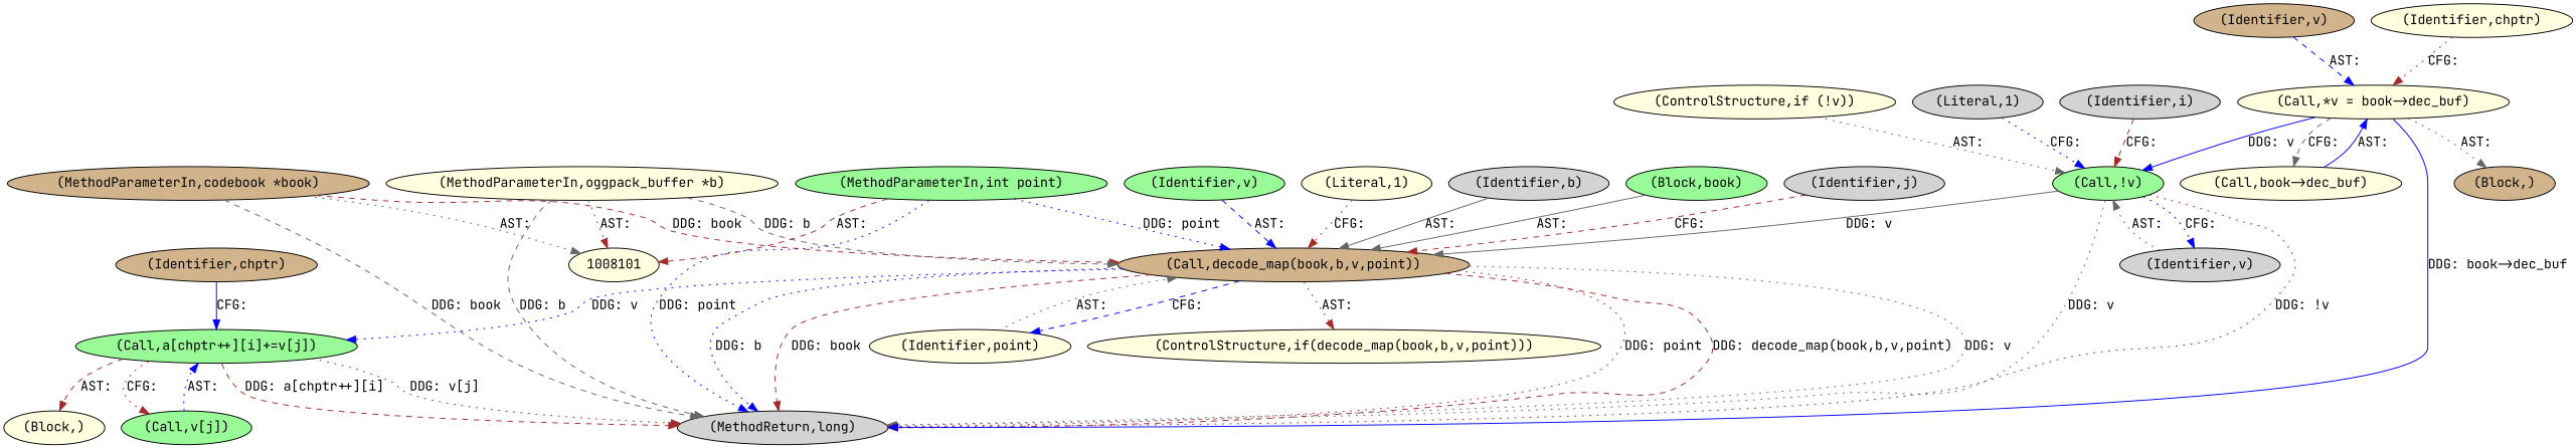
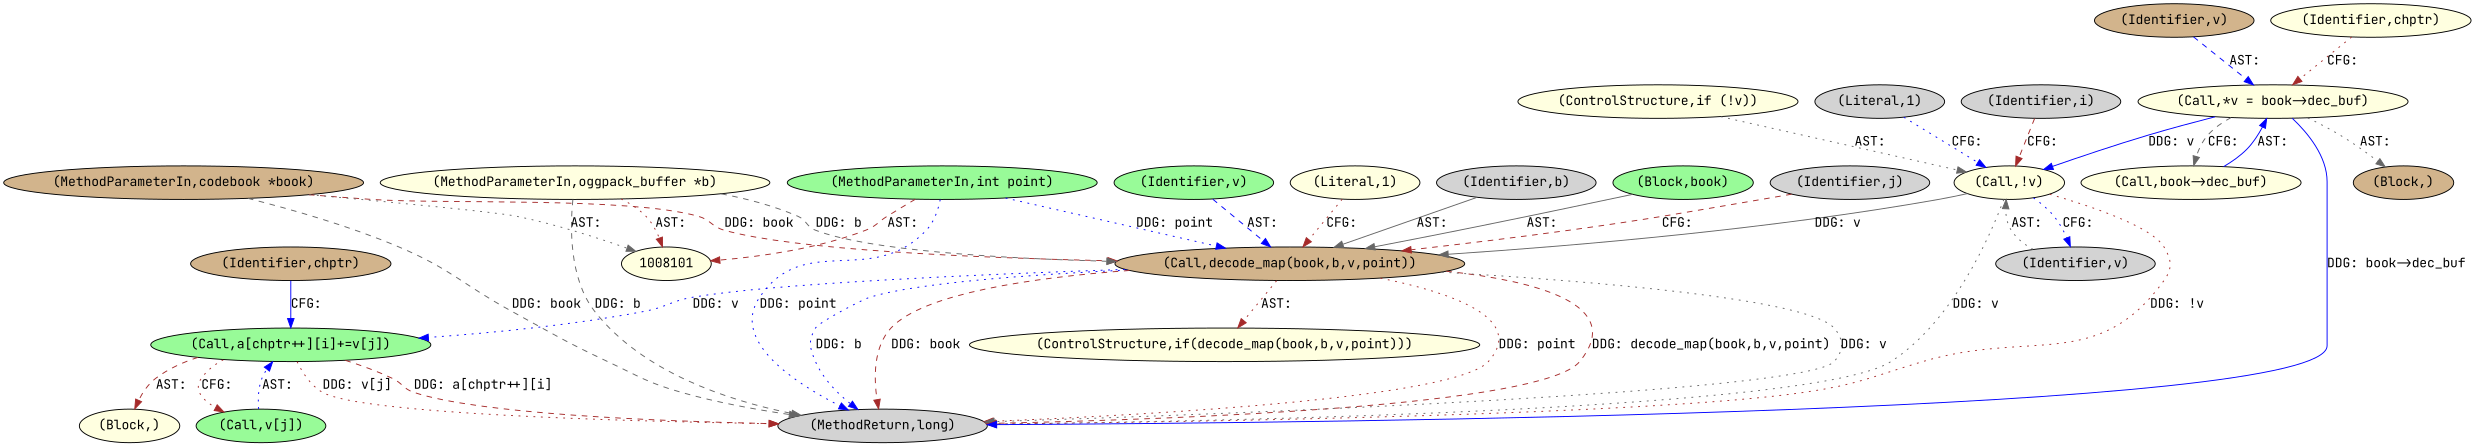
  digraph {
    fontname="JetBrains Mono"
    node [fillcolor=lightyellow fontname="JetBrains Mono" style=filled]
    edge [color=brown fontname="JetBrains Mono" style=dotted]
    n1 [fillcolor=palegreen label="(Call,a[chptr++][i]+=v[j])"]
    n2 [fillcolor=lightgrey label="(MethodReturn,long)"]
    n3 [fillcolor=palegreen label="(Call,v[j])"]
    n4 [label="(Block,)"]
    n5 [fillcolor=tan label="(Call,decode_map(book,b,v,point))"]
-   n6 [label="(Identifier,point)"]
    n7 [label="(ControlStructure,if(decode_map(book,b,v,point)))"]
    n8 [fillcolor=tan label="(MethodParameterIn,codebook *book)"]
    n9 [label=1008101]
    n10 [label="(MethodParameterIn,oggpack_buffer *b)"]
-   n11 [fillcolor=palegreen label="(Call,!v)"]
+   n11 [label="(Call,!v)"]
    n12 [fillcolor=lightgrey label="(Identifier,v)"]
    n13 [label="(ControlStructure,if (!v))"]
    n14 [label="(Call,*v = book->dec_buf)"]
    n15 [fillcolor=tan label="(Block,)"]
    n16 [label="(Call,book->dec_buf)"]
    n17 [fillcolor=palegreen label="(MethodParameterIn,int point)"]
    n18 [fillcolor=palegreen label="(Block,book)"]
    n19 [fillcolor=lightgrey label="(Identifier,j)"]
    n20 [fillcolor=palegreen label="(Identifier,v)"]
    n21 [fillcolor=lightgrey label="(Literal,1)"]
    n22 [fillcolor=lightgrey label="(Identifier,i)"]
    n23 [label="(Literal,1)"]
    n24 [fillcolor=lightgrey label="(Identifier,b)"]
    n25 [fillcolor=tan label="(Identifier,v)"]
    n26 [label="(Identifier,chptr)"]
    n27 [fillcolor=tan label="(Identifier,chptr)"]
    n1 -> n2 [label="DDG: v[j]"]
    n1 -> n2 [label="DDG: a[chptr++][i]" style=dashed]
    n1 -> n3 [label="CFG: "]
    n1 -> n4 [label="AST: " style=dashed]
    n3 -> n1 [color=blue label="AST: "]
    n5 -> n1 [color=blue label="DDG: v"]
    n5 -> n2 [label="DDG: point"]
    n5 -> n2 [label="DDG: decode_map(book,b,v,point)" style=dashed]
    n5 -> n2 [color=gray40 label="DDG: v"]
    n5 -> n2 [color=blue label="DDG: b"]
    n5 -> n2 [label="DDG: book" style=dashed]
-   n5 -> n6 [color=blue label="CFG: " style=dashed]
    n5 -> n7 [label="AST: "]
-   n6 -> n5 [color=gray40 label="AST: "]
    n8 -> n2 [color=gray40 label="DDG: book" style=dashed]
    n8 -> n5 [label="DDG: book" style=dashed]
    n8 -> n9 [color=gray40 label="AST: "]
    n10 -> n2 [color=gray40 label="DDG: b" style=dashed]
    n10 -> n5 [color=gray40 label="DDG: b" style=dashed]
    n10 -> n9 [label="AST: "]
    n11 -> n2 [color=gray40 label="DDG: v"]
    n11 -> n2 [label="DDG: !v"]
    n11 -> n5 [color=gray40 label="DDG: v" style=solid]
    n11 -> n12 [color=blue label="CFG: "]
    n12 -> n11 [color=gray40 label="AST: "]
    n13 -> n11 [color=gray40 label="AST: "]
    n14 -> n2 [color=blue label="DDG: book->dec_buf" style=solid]
    n14 -> n11 [color=blue label="DDG: v" style=solid]
    n14 -> n15 [color=gray40 label="AST: "]
    n14 -> n16 [color=gray40 label="CFG: " style=dashed]
    n16 -> n14 [color=blue label="AST: " style=solid]
    n17 -> n2 [color=blue label="DDG: point"]
    n17 -> n5 [color=blue label="DDG: point"]
    n17 -> n9 [label="AST: " style=dashed]
    n18 -> n5 [color=gray40 label="AST: " style=solid]
    n19 -> n5 [label="CFG: " style=dashed]
    n20 -> n5 [color=blue label="AST: " style=dashed]
    n21 -> n11 [color=blue label="CFG: "]
    n22 -> n11 [label="CFG: " style=dashed]
    n23 -> n5 [label="CFG: "]
    n24 -> n5 [color=gray40 label="AST: " style=solid]
    n25 -> n14 [color=blue label="AST: " style=dashed]
    n26 -> n14 [label="CFG: "]
    n27 -> n1 [color=blue label="CFG: " style=solid]
  }
